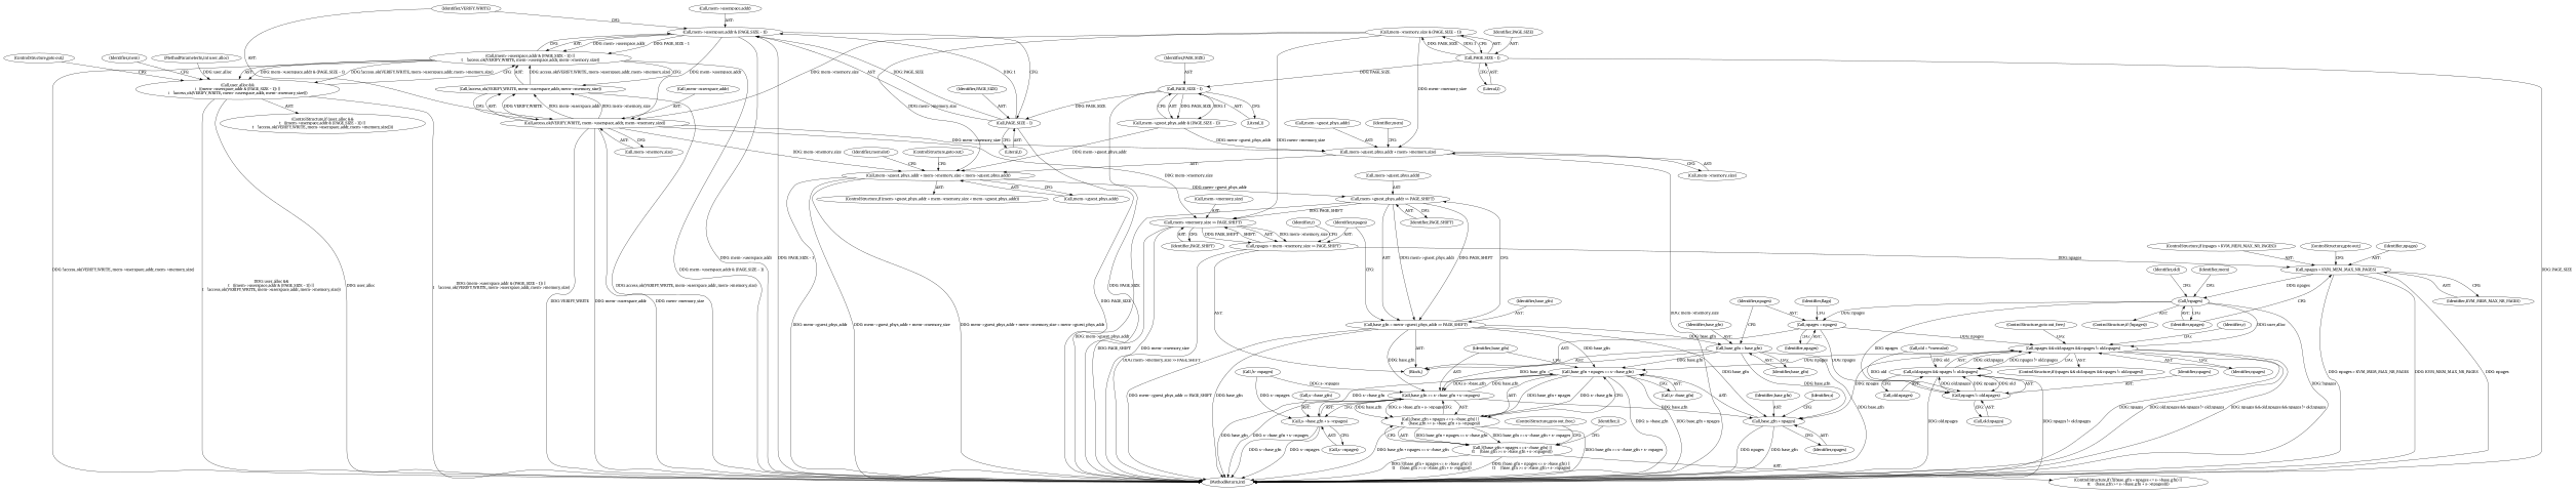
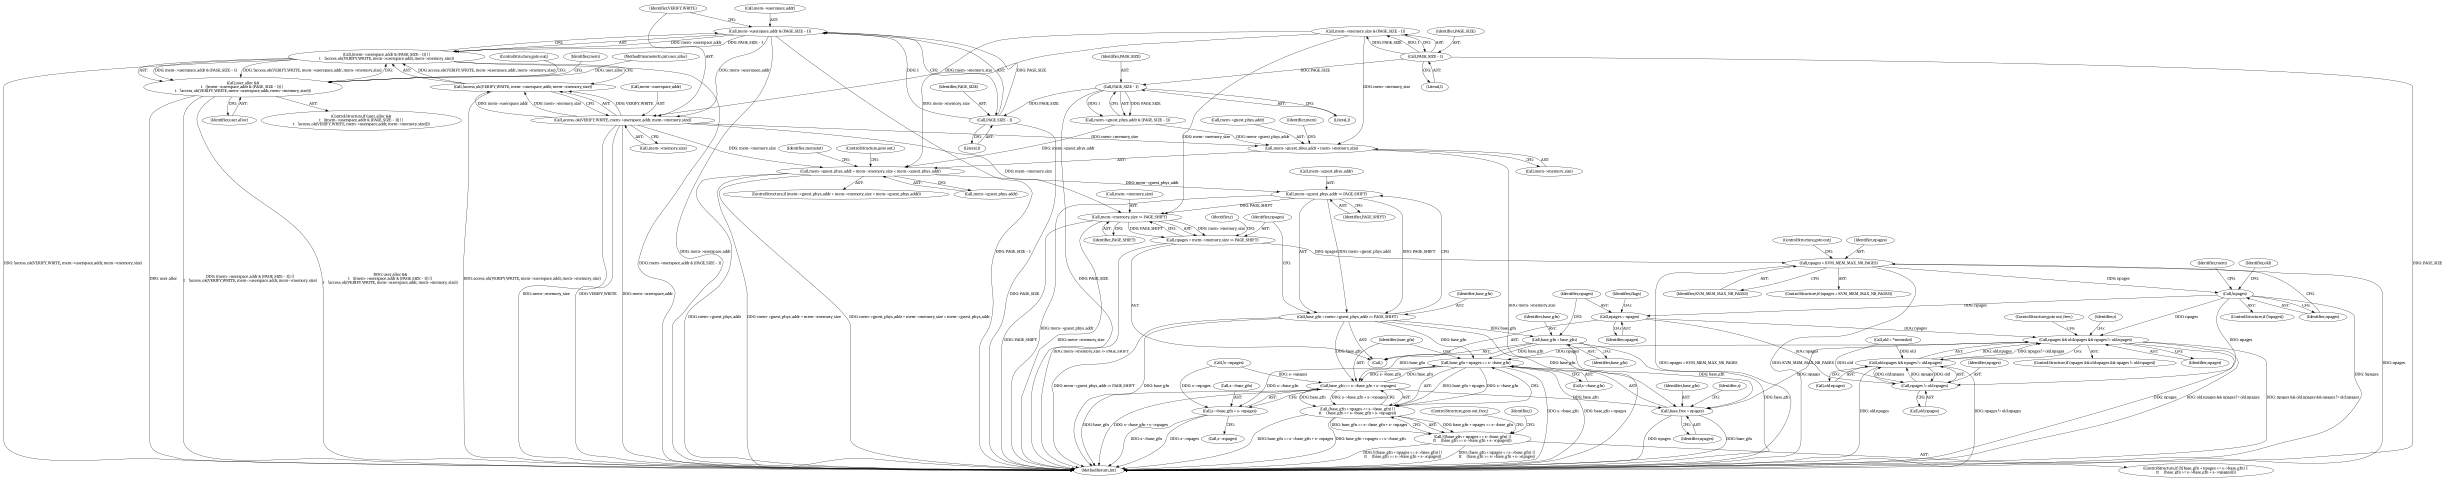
  digraph {
    fontname=Merriweather
    node [fontname=Merriweather]
    edge [fontname=Merriweather]
    n1 [label="(Call,mem->userspace_addr & (PAGE_SIZE - 1))"]
    n2 [label="(Call,PAGE_SIZE - 1)"]
    n3 [label="(Call,(mem->userspace_addr & (PAGE_SIZE - 1)) ||\n\t     !access_ok(VERIFY_WRITE, mem->userspace_addr, mem->memory_size))"]
    n4 [label="(Call,access_ok(VERIFY_WRITE, mem->userspace_addr, mem->memory_size))"]
    n5 [label="(MethodReturn,int)"]
    n6 [label="(Literal,1)"]
    n7 [label="(Call,user_alloc &&\n\t    ((mem->userspace_addr & (PAGE_SIZE - 1)) ||\n\t     !access_ok(VERIFY_WRITE, mem->userspace_addr, mem->memory_size)))"]
    n8 [label="(Call,!access_ok(VERIFY_WRITE, mem->userspace_addr, mem->memory_size))"]
    n9 [label="(Call,mem->guest_phys_addr + mem->memory_size < mem->guest_phys_addr)"]
    n10 [label="(Call,mem->memory_size >> PAGE_SHIFT)"]
    n11 [label="(Call,mem->guest_phys_addr + mem->memory_size)"]
    n12 [label="(Call,mem->memory_size)"]
    n13 [label="(Call,PAGE_SIZE - 1)"]
    n14 [label="(Call,mem->guest_phys_addr & (PAGE_SIZE - 1))"]
    n15 [label="(Literal,1)"]
    n16 [label="(Call,PAGE_SIZE - 1)"]
    n17 [label="(Literal,1)"]
    n18 [label="(Call,mem->memory_size & (PAGE_SIZE - 1))"]
+   n19 [label="(Identifier,user_alloc)"]
    n20 [label="(ControlStructure,if (user_alloc &&\n\t    ((mem->userspace_addr & (PAGE_SIZE - 1)) ||\n\t     !access_ok(VERIFY_WRITE, mem->userspace_addr, mem->memory_size))))"]
    n21 [label="(Call,mem->guest_phys_addr >> PAGE_SHIFT)"]
    n22 [label="(Call,mem->guest_phys_addr)"]
    n23 [label="(ControlStructure,if (mem->guest_phys_addr + mem->memory_size < mem->guest_phys_addr))"]
    n24 [label="(Call,npages = mem->memory_size >> PAGE_SHIFT)"]
    n25 [label="(Identifier,PAGE_SHIFT)"]
    n26 [label="(Call,mem->memory_size)"]
    n27 [label="(Call,base_gfn = mem->guest_phys_addr >> PAGE_SHIFT)"]
    n28 [label="(Identifier,PAGE_SHIFT)"]
    n29 [label="(Call,base_gfn = base_gfn)"]
    n30 [label="(Call,base_gfn + npages <= s->base_gfn)"]
    n31 [label="(Call,base_gfn >= s->base_gfn + s->npages)"]
-   n32 [label="(Call,base_gfn + npages)"]
-   n33 [label="(Block,)"]
+   n32 [label="(Call,base_free + npages)"]
+   n33 [label="(Call,)"]
    n34 [label="(Identifier,base_gfn)"]
    n35 [label="(Call,(base_gfn + npages <= s->base_gfn) ||\n\t\t      (base_gfn >= s->base_gfn + s->npages))"]
    n36 [label="(Call,s->base_gfn + s->npages)"]
    n37 [label="(Call,s->base_gfn)"]
    n38 [label="(Identifier,npages)"]
    n39 [label="(Call,!((base_gfn + npages <= s->base_gfn) ||\n\t\t      (base_gfn >= s->base_gfn + s->npages)))"]
    n40 [label="(Call,s->npages)"]
    n41 [label="(ControlStructure,if (!((base_gfn + npages <= s->base_gfn) ||\n\t\t      (base_gfn >= s->base_gfn + s->npages))))"]
    n42 [label="(Call,npages > KVM_MEM_MAX_NR_PAGES)"]
    n43 [label="(Call,!npages)"]
    n44 [label="(Identifier,KVM_MEM_MAX_NR_PAGES)"]
    n45 [label="(ControlStructure,if (npages > KVM_MEM_MAX_NR_PAGES))"]
    n46 [label="(Call,npages = npages)"]
    n47 [label="(Call,npages && old.npages && npages != old.npages)"]
    n48 [label="(Call,npages != old.npages)"]
    n49 [label="(ControlStructure,if (!npages))"]
    n50 [label="(Identifier,npages)"]
    n51 [label="(Identifier,npages)"]
    n52 [label="(Call,old.npages && npages != old.npages)"]
    n53 [label="(ControlStructure,if (npages && old.npages && npages != old.npages))"]
    n54 [label="(Identifier,npages)"]
    n55 [label="(Call,old.npages)"]
    n56 [label="(Call,old.npages)"]
    n57 [label="(Call,mem->memory_size)"]
    n58 [label="(ControlStructure,goto out;)"]
    n59 [label="(Identifier,mem)"]
    n60 [label="(Identifier,npages)"]
    n61 [label="(Identifier,base_gfn)"]
    n62 [label="(Identifier,memslot)"]
    n63 [label="(Call,mem->userspace_addr)"]
    n64 [label="(Identifier,VERIFY_WRITE)"]
    n65 [label="(ControlStructure,goto out_free;)"]
    n66 [label="(Call,mem->guest_phys_addr)"]
    n67 [label="(Identifier,mem)"]
    n68 [label="(Identifier,npages)"]
    n69 [label="(Identifier,npages)"]
    n70 [label="(Identifier,r)"]
    n71 [label="(Call,s->base_gfn)"]
    n72 [label="(Call,!s->npages)"]
    n73 [label="(Identifier,mem)"]
    n74 [label="(Identifier,PAGE_SIZE)"]
    n75 [label="(Identifier,PAGE_SIZE)"]
    n76 [label="(ControlStructure,goto out_free;)"]
    n77 [label="(Identifier,old)"]
    n78 [label="(ControlStructure,goto out;)"]
    n79 [label="(Call,old = *memslot)"]
    n80 [label="(Identifier,base_gfn)"]
    n81 [label="(Identifier,base_gfn)"]
    n82 [label="(Identifier,r)"]
    n83 [label="(MethodParameterIn,int user_alloc)"]
    n84 [label="(ControlStructure,goto out;)"]
    n85 [label="(Identifier,flags)"]
    n86 [label="(Call,mem->userspace_addr)"]
    n87 [label="(Identifier,s)"]
    n88 [label="(Identifier,i)"]
    n89 [label="(Identifier,PAGE_SIZE)"]
    n90 [label="(Call,mem->guest_phys_addr)"]
    n91 [label="(Identifier,base_gfn)"]
    n92 [label="(Identifier,npages)"]
    n1 -> n2 [label="CFG: "]
    n1 -> n3 [label="AST: "]
    n1 -> n3 [label="DDG: mem->userspace_addr"]
    n1 -> n3 [label="DDG: PAGE_SIZE - 1"]
    n1 -> n4 [label="DDG: mem->userspace_addr"]
    n1 -> n5 [label="DDG: mem->userspace_addr"]
    n1 -> n5 [label="DDG: PAGE_SIZE - 1"]
    n2 -> n1 [label="AST: "]
    n2 -> n1 [label="DDG: PAGE_SIZE"]
    n2 -> n1 [label="DDG: 1"]
    n2 -> n5 [label="DDG: PAGE_SIZE"]
    n2 -> n6 [label="CFG: "]
    n3 -> n1 [label="CFG: "]
    n3 -> n5 [label="DDG: mem->userspace_addr & (PAGE_SIZE - 1)"]
    n3 -> n5 [label="DDG: !access_ok(VERIFY_WRITE, mem->userspace_addr, mem->memory_size)"]
    n3 -> n7 [label="AST: "]
    n3 -> n7 [label="DDG: mem->userspace_addr & (PAGE_SIZE - 1)"]
    n3 -> n7 [label="DDG: !access_ok(VERIFY_WRITE, mem->userspace_addr, mem->memory_size)"]
    n3 -> n8 [label="CFG: "]
    n4 -> n5 [label="DDG: mem->memory_size"]
    n4 -> n5 [label="DDG: VERIFY_WRITE"]
    n4 -> n5 [label="DDG: mem->userspace_addr"]
    n4 -> n8 [label="AST: "]
    n4 -> n8 [label="DDG: VERIFY_WRITE"]
    n4 -> n8 [label="DDG: mem->userspace_addr"]
    n4 -> n8 [label="DDG: mem->memory_size"]
    n4 -> n9 [label="DDG: mem->memory_size"]
    n4 -> n10 [label="DDG: mem->memory_size"]
    n4 -> n11 [label="DDG: mem->memory_size"]
    n4 -> n12 [label="CFG: "]
    n6 -> n2 [label="AST: "]
    n7 -> n3 [label="CFG: "]
    n7 -> n5 [label="DDG: user_alloc &&\n\t    ((mem->userspace_addr & (PAGE_SIZE - 1)) ||\n\t     !access_ok(VERIFY_WRITE, mem->userspace_addr, mem->memory_size))"]
    n7 -> n5 [label="DDG: user_alloc"]
    n7 -> n5 [label="DDG: (mem->userspace_addr & (PAGE_SIZE - 1)) ||\n\t     !access_ok(VERIFY_WRITE, mem->userspace_addr, mem->memory_size)"]
+   n7 -> n19 [label="CFG: "]
    n7 -> n20 [label="AST: "]
    n8 -> n3 [label="AST: "]
    n8 -> n3 [label="DDG: access_ok(VERIFY_WRITE, mem->userspace_addr, mem->memory_size)"]
    n8 -> n4 [label="CFG: "]
    n8 -> n5 [label="DDG: access_ok(VERIFY_WRITE, mem->userspace_addr, mem->memory_size)"]
    n9 -> n5 [label="DDG: mem->guest_phys_addr + mem->memory_size < mem->guest_phys_addr"]
    n9 -> n5 [label="DDG: mem->guest_phys_addr"]
    n9 -> n5 [label="DDG: mem->guest_phys_addr + mem->memory_size"]
    n9 -> n21 [label="DDG: mem->guest_phys_addr"]
    n9 -> n22 [label="CFG: "]
    n9 -> n23 [label="AST: "]
    n10 -> n5 [label="DDG: mem->memory_size"]
    n10 -> n5 [label="DDG: PAGE_SHIFT"]
    n10 -> n24 [label="AST: "]
    n10 -> n24 [label="DDG: mem->memory_size"]
    n10 -> n24 [label="DDG: PAGE_SHIFT"]
    n10 -> n25 [label="CFG: "]
    n11 -> n5 [label="DDG: mem->memory_size"]
    n11 -> n9 [label="AST: "]
    n11 -> n26 [label="CFG: "]
    n12 -> n4 [label="AST: "]
    n13 -> n2 [label="DDG: PAGE_SIZE"]
    n13 -> n5 [label="DDG: PAGE_SIZE"]
    n13 -> n14 [label="AST: "]
    n13 -> n14 [label="DDG: PAGE_SIZE"]
    n13 -> n14 [label="DDG: 1"]
    n13 -> n15 [label="CFG: "]
    n14 -> n9 [label="DDG: mem->guest_phys_addr"]
    n14 -> n11 [label="DDG: mem->guest_phys_addr"]
    n14 -> n13 [label="CFG: "]
    n15 -> n13 [label="AST: "]
    n16 -> n5 [label="DDG: PAGE_SIZE"]
    n16 -> n13 [label="DDG: PAGE_SIZE"]
    n16 -> n17 [label="CFG: "]
    n16 -> n18 [label="AST: "]
    n16 -> n18 [label="DDG: PAGE_SIZE"]
    n16 -> n18 [label="DDG: 1"]
    n17 -> n16 [label="AST: "]
    n18 -> n4 [label="DDG: mem->memory_size"]
    n18 -> n9 [label="DDG: mem->memory_size"]
    n18 -> n10 [label="DDG: mem->memory_size"]
    n18 -> n11 [label="DDG: mem->memory_size"]
    n18 -> n16 [label="CFG: "]
+   n19 -> n7 [label="AST: "]
    n21 -> n5 [label="DDG: mem->guest_phys_addr"]
    n21 -> n10 [label="DDG: PAGE_SHIFT"]
    n21 -> n27 [label="AST: "]
    n21 -> n27 [label="DDG: mem->guest_phys_addr"]
    n21 -> n27 [label="DDG: PAGE_SHIFT"]
    n21 -> n28 [label="CFG: "]
    n22 -> n9 [label="AST: "]
    n24 -> n5 [label="DDG: mem->memory_size >> PAGE_SHIFT"]
-   n24 -> n10 [label="SHIFT: "]
+   n24 -> n10 [label="CFG: "]
    n24 -> n33 [label="AST: "]
    n24 -> n42 [label="DDG: npages"]
    n25 -> n10 [label="AST: "]
    n26 -> n11 [label="AST: "]
    n27 -> n5 [label="DDG: base_gfn"]
    n27 -> n5 [label="DDG: mem->guest_phys_addr >> PAGE_SHIFT"]
    n27 -> n21 [label="CFG: "]
    n27 -> n29 [label="DDG: base_gfn"]
    n27 -> n30 [label="DDG: base_gfn"]
    n27 -> n31 [label="DDG: base_gfn"]
    n27 -> n32 [label="DDG: base_gfn"]
    n27 -> n33 [label="AST: "]
    n28 -> n21 [label="AST: "]
    n29 -> n5 [label="DDG: base_gfn"]
    n29 -> n30 [label="DDG: base_gfn"]
    n29 -> n31 [label="DDG: base_gfn"]
    n29 -> n32 [label="DDG: base_gfn"]
    n29 -> n33 [label="AST: "]
    n29 -> n34 [label="CFG: "]
    n30 -> n5 [label="DDG: base_gfn + npages"]
    n30 -> n5 [label="DDG: s->base_gfn"]
    n30 -> n31 [label="DDG: s->base_gfn"]
    n30 -> n35 [label="AST: "]
    n30 -> n35 [label="DDG: base_gfn + npages"]
    n30 -> n35 [label="DDG: s->base_gfn"]
    n30 -> n36 [label="DDG: s->base_gfn"]
    n30 -> n37 [label="CFG: "]
    n31 -> n5 [label="DDG: base_gfn"]
    n31 -> n5 [label="DDG: s->base_gfn + s->npages"]
    n31 -> n30 [label="DDG: base_gfn"]
    n31 -> n32 [label="DDG: base_gfn"]
    n31 -> n35 [label="AST: "]
    n31 -> n35 [label="DDG: base_gfn"]
    n31 -> n35 [label="DDG: s->base_gfn + s->npages"]
    n31 -> n36 [label="CFG: "]
    n32 -> n5 [label="DDG: base_gfn"]
    n32 -> n5 [label="DDG: npages"]
    n32 -> n30 [label="AST: "]
    n32 -> n38 [label="CFG: "]
    n34 -> n29 [label="AST: "]
    n35 -> n5 [label="DDG: base_gfn >= s->base_gfn + s->npages"]
    n35 -> n5 [label="DDG: base_gfn + npages <= s->base_gfn"]
    n35 -> n30 [label="CFG: "]
    n35 -> n31 [label="CFG: "]
    n35 -> n39 [label="AST: "]
    n35 -> n39 [label="DDG: base_gfn + npages <= s->base_gfn"]
    n35 -> n39 [label="DDG: base_gfn >= s->base_gfn + s->npages"]
    n36 -> n5 [label="DDG: s->base_gfn"]
    n36 -> n5 [label="DDG: s->npages"]
    n36 -> n31 [label="AST: "]
    n36 -> n40 [label="CFG: "]
    n37 -> n30 [label="AST: "]
    n38 -> n32 [label="AST: "]
    n39 -> n5 [label="DDG: (base_gfn + npages <= s->base_gfn) ||\n\t\t      (base_gfn >= s->base_gfn + s->npages)"]
    n39 -> n5 [label="DDG: !((base_gfn + npages <= s->base_gfn) ||\n\t\t      (base_gfn >= s->base_gfn + s->npages))"]
    n39 -> n35 [label="CFG: "]
    n39 -> n41 [label="AST: "]
-   n40 -> n36 [label="AST: "]
    n42 -> n5 [label="DDG: npages > KVM_MEM_MAX_NR_PAGES"]
    n42 -> n5 [label="DDG: KVM_MEM_MAX_NR_PAGES"]
    n42 -> n5 [label="DDG: npages"]
    n42 -> n43 [label="DDG: npages"]
    n42 -> n44 [label="CFG: "]
-   n45 -> n42 [label="AST: "]
+   n42 -> n45 [label="AST: "]
    n43 -> n5 [label="DDG: !npages"]
    n43 -> n46 [label="DDG: npages"]
-   n43 -> n47 [label="DDG: user_alloc"]
+   n43 -> n47 [label="DDG: npages"]
    n43 -> n48 [label="DDG: npages"]
    n43 -> n49 [label="AST: "]
    n43 -> n50 [label="CFG: "]
    n44 -> n42 [label="AST: "]
    n46 -> n33 [label="AST: "]
    n46 -> n47 [label="DDG: npages"]
    n46 -> n48 [label="DDG: npages"]
    n46 -> n51 [label="CFG: "]
    n47 -> n5 [label="DDG: npages"]
    n47 -> n5 [label="DDG: old.npages && npages != old.npages"]
    n47 -> n5 [label="DDG: npages && old.npages && npages != old.npages"]
    n47 -> n30 [label="DDG: npages"]
    n47 -> n32 [label="DDG: npages"]
    n47 -> n52 [label="CFG: "]
    n47 -> n53 [label="AST: "]
    n47 -> n54 [label="CFG: "]
    n48 -> n52 [label="AST: "]
    n48 -> n52 [label="DDG: old.npages"]
    n48 -> n52 [label="DDG: npages"]
    n48 -> n55 [label="CFG: "]
    n50 -> n42 [label="CFG: "]
    n50 -> n43 [label="AST: "]
    n51 -> n46 [label="AST: "]
    n52 -> n5 [label="DDG: npages != old.npages"]
    n52 -> n5 [label="DDG: old.npages"]
    n52 -> n47 [label="AST: "]
    n52 -> n47 [label="DDG: old.npages"]
    n52 -> n47 [label="DDG: npages != old.npages"]
    n52 -> n48 [label="DDG: old"]
    n52 -> n56 [label="CFG: "]
    n54 -> n47 [label="AST: "]
    n55 -> n48 [label="AST: "]
    n56 -> n52 [label="AST: "]
    n57 -> n10 [label="AST: "]
    n58 -> n7 [label="CFG: "]
    n59 -> n43 [label="CFG: "]
    n60 -> n48 [label="AST: "]
    n61 -> n32 [label="AST: "]
    n62 -> n9 [label="CFG: "]
    n63 -> n1 [label="AST: "]
    n64 -> n1 [label="CFG: "]
    n64 -> n4 [label="AST: "]
    n65 -> n47 [label="CFG: "]
    n66 -> n11 [label="AST: "]
    n67 -> n7 [label="CFG: "]
    n68 -> n24 [label="AST: "]
    n68 -> n27 [label="CFG: "]
    n69 -> n29 [label="CFG: "]
    n69 -> n46 [label="AST: "]
    n70 -> n47 [label="CFG: "]
    n71 -> n36 [label="AST: "]
    n72 -> n31 [label="DDG: s->npages"]
    n72 -> n36 [label="DDG: s->npages"]
    n73 -> n11 [label="CFG: "]
    n74 -> n13 [label="AST: "]
    n75 -> n2 [label="AST: "]
    n76 -> n39 [label="CFG: "]
    n77 -> n43 [label="CFG: "]
    n78 -> n9 [label="CFG: "]
    n79 -> n48 [label="DDG: old"]
    n79 -> n52 [label="DDG: old"]
    n80 -> n27 [label="AST: "]
    n81 -> n30 [label="CFG: "]
    n81 -> n31 [label="AST: "]
    n82 -> n24 [label="CFG: "]
    n83 -> n7 [label="DDG: user_alloc"]
    n84 -> n42 [label="CFG: "]
    n85 -> n46 [label="CFG: "]
    n86 -> n4 [label="AST: "]
    n87 -> n32 [label="CFG: "]
    n88 -> n39 [label="CFG: "]
    n89 -> n16 [label="AST: "]
    n90 -> n21 [label="AST: "]
    n91 -> n29 [label="AST: "]
    n92 -> n42 [label="AST: "]
  }
